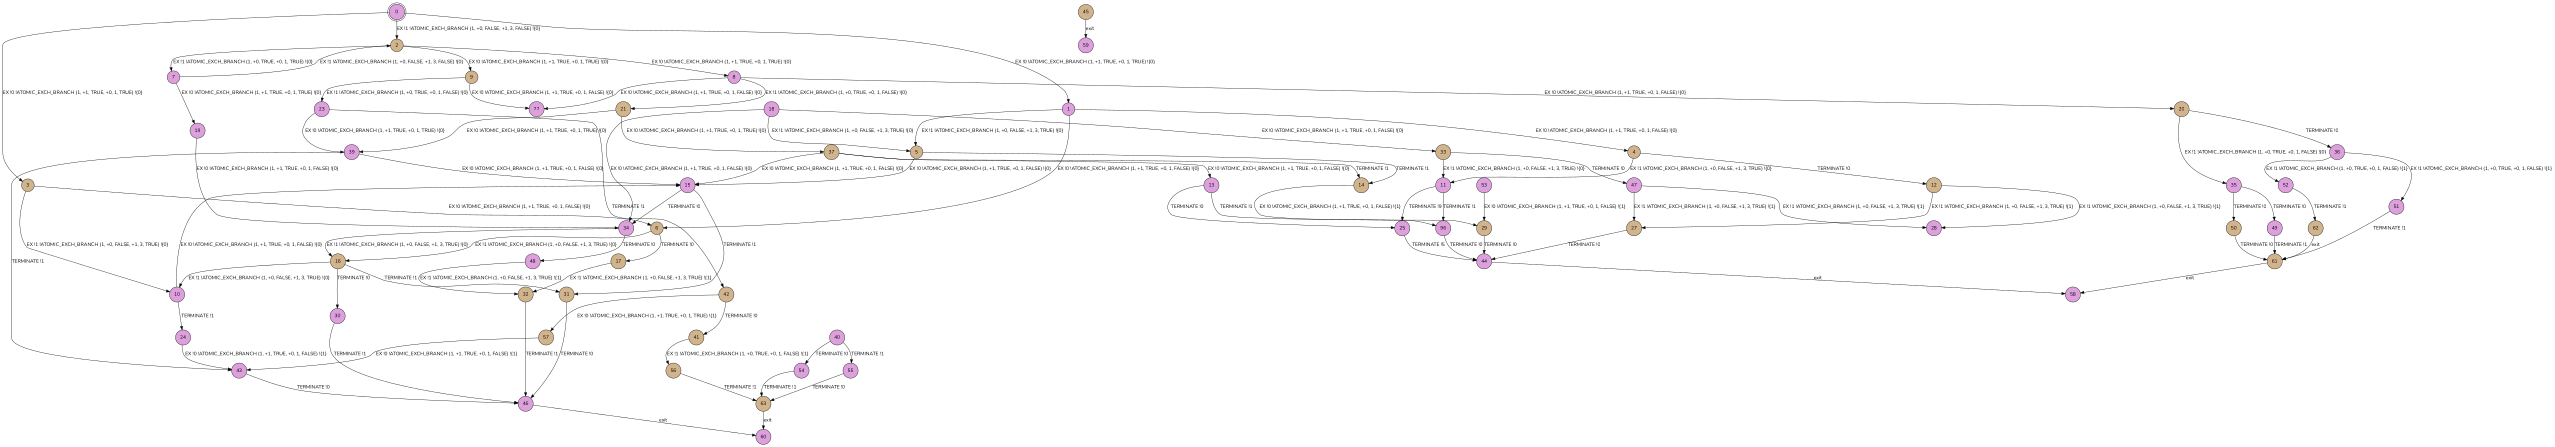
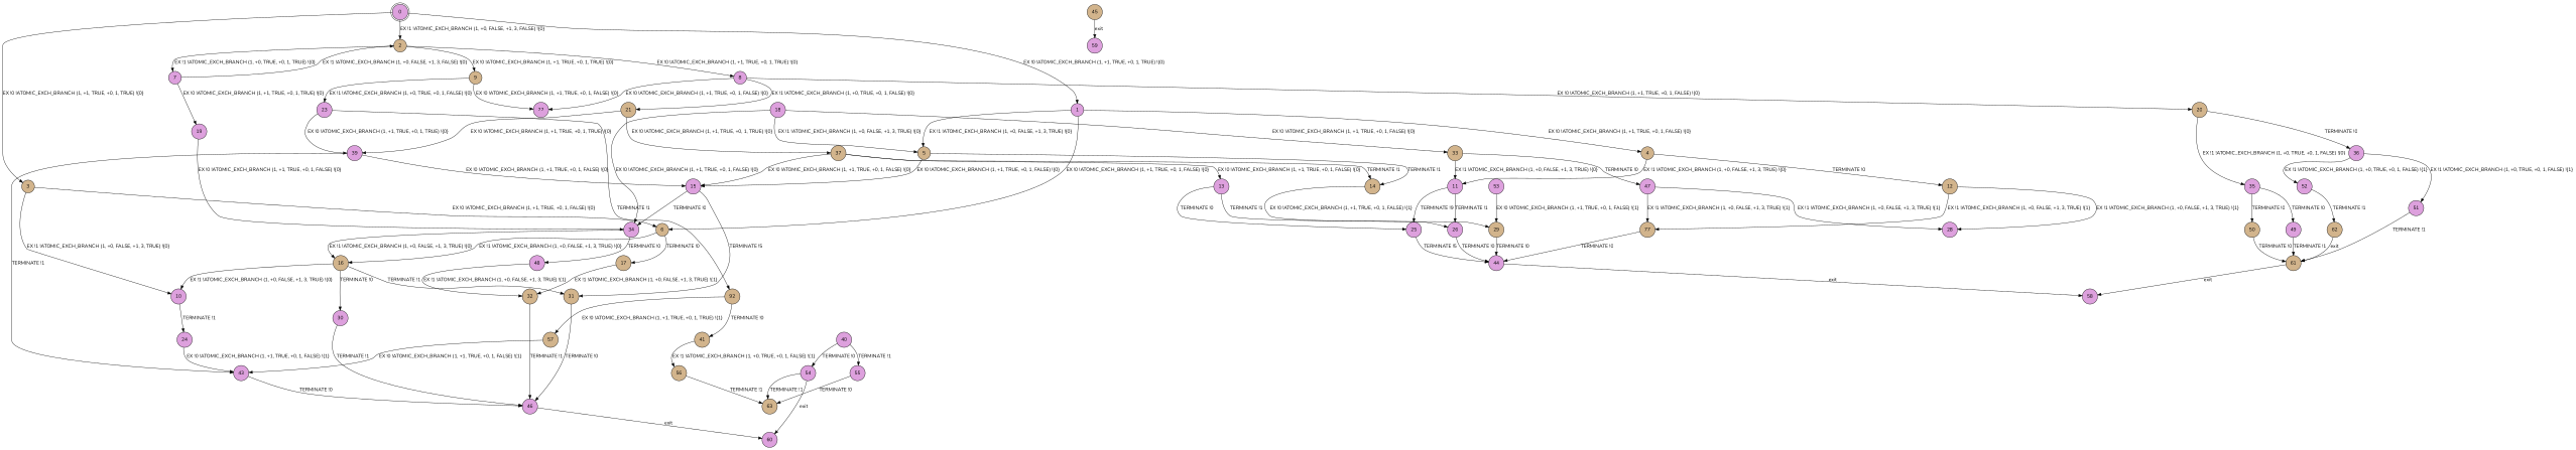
  digraph {
    fontname=Nunito
    node [fillcolor=plum fontname=Nunito shape=circle style=filled]
    edge [fontname=Nunito]
    0 [peripheries=2]
    1
    2 [fillcolor=tan]
    3 [fillcolor=tan]
    4 [fillcolor=tan]
    5 [fillcolor=tan]
    6 [fillcolor=tan]
    7
    8
    9 [fillcolor=tan]
    10
    11
    12 [fillcolor=tan]
    14 [fillcolor=tan]
    15
    16 [fillcolor=tan]
    17 [fillcolor=tan]
    19
    20 [fillcolor=tan]
    21 [fillcolor=tan]
    22
    23
    24
    25
-   26 [label=96]
-   27 [fillcolor=tan]
+   26
+   27 [fillcolor=tan label=77]
    28
    13
    29 [fillcolor=tan]
    31 [fillcolor=tan]
    34
    30
    32 [fillcolor=tan]
    18
    33 [fillcolor=tan]
    35
    36
    37 [fillcolor=tan]
    39
-   42 [fillcolor=tan]
+   42 [fillcolor=tan label=92]
    43
    44
    46
    47
    48
    49
    50 [fillcolor=tan]
    51
    52
    40
    54
    55
    41 [fillcolor=tan]
    56 [fillcolor=tan]
    57 [fillcolor=tan]
    58
    45 [fillcolor=tan]
    59
    60
    61 [fillcolor=tan]
    62 [fillcolor=tan]
    53
    63 [fillcolor=tan]
    0 -> 1 [label="EX !0 !ATOMIC_EXCH_BRANCH (1, +1, TRUE, +0, 1, TRUE) !{0}"]
    0 -> 2 [label="EX !1 !ATOMIC_EXCH_BRANCH (1, +0, FALSE, +1, 3, FALSE) !{0}"]
    0 -> 3 [label="EX !0 !ATOMIC_EXCH_BRANCH (1, +1, TRUE, +0, 1, TRUE) !{0}"]
    1 -> 4 [label="EX !0 !ATOMIC_EXCH_BRANCH (1, +1, TRUE, +0, 1, FALSE) !{0}"]
    1 -> 5 [label="EX !1 !ATOMIC_EXCH_BRANCH (1, +0, FALSE, +1, 3, TRUE) !{0}"]
    1 -> 6 [label="EX !0 !ATOMIC_EXCH_BRANCH (1, +1, TRUE, +0, 1, FALSE) !{0}"]
    2 -> 7 [label="EX !1 !ATOMIC_EXCH_BRANCH (1, +0, TRUE, +0, 1, TRUE) !{0}"]
    2 -> 8 [label="EX !0 !ATOMIC_EXCH_BRANCH (1, +1, TRUE, +0, 1, TRUE) !{0}"]
    2 -> 9 [label="EX !0 !ATOMIC_EXCH_BRANCH (1, +1, TRUE, +0, 1, TRUE) !{0}"]
    3 -> 6 [label="EX !0 !ATOMIC_EXCH_BRANCH (1, +1, TRUE, +0, 1, FALSE) !{0}"]
    3 -> 10 [label="EX !1 !ATOMIC_EXCH_BRANCH (1, +0, FALSE, +1, 3, TRUE) !{0}"]
    4 -> 11 [label="EX !1 !ATOMIC_EXCH_BRANCH (1, +0, FALSE, +1, 3, TRUE) !{0}"]
    4 -> 12 [label="TERMINATE !0"]
    5 -> 14 [label="TERMINATE !1"]
    5 -> 15 [label="EX !0 !ATOMIC_EXCH_BRANCH (1, +1, TRUE, +0, 1, FALSE) !{0}"]
    6 -> 16 [label="EX !1 !ATOMIC_EXCH_BRANCH (1, +0, FALSE, +1, 3, TRUE) !{0}"]
    6 -> 17 [label="TERMINATE !0"]
    7 -> 2 [label="EX !1 !ATOMIC_EXCH_BRANCH (1, +0, FALSE, +1, 3, FALSE) !{0}"]
    7 -> 19 [label="EX !0 !ATOMIC_EXCH_BRANCH (1, +1, TRUE, +0, 1, TRUE) !{0}"]
    8 -> 20 [label="EX !0 !ATOMIC_EXCH_BRANCH (1, +1, TRUE, +0, 1, FALSE) !{0}"]
    8 -> 21 [label="EX !1 !ATOMIC_EXCH_BRANCH (1, +0, TRUE, +0, 1, FALSE) !{0}"]
    8 -> 22 [label="EX !0 !ATOMIC_EXCH_BRANCH (1, +1, TRUE, +0, 1, FALSE) !{0}"]
    9 -> 22 [label="EX !0 !ATOMIC_EXCH_BRANCH (1, +1, TRUE, +0, 1, FALSE) !{0}"]
    9 -> 23 [label="EX !1 !ATOMIC_EXCH_BRANCH (1, +0, TRUE, +0, 1, FALSE) !{0}"]
-   10 -> 15 [label="EX !0 !ATOMIC_EXCH_BRANCH (1, +1, TRUE, +0, 1, FALSE) !{0}"]
    10 -> 24 [label="TERMINATE !1"]
    11 -> 25 [label="TERMINATE !9"]
    11 -> 26 [label="TERMINATE !1"]
    12 -> 27 [label="EX !1 !ATOMIC_EXCH_BRANCH (1, +0, FALSE, +1, 3, TRUE) !{1}"]
    12 -> 28 [label="EX !1 !ATOMIC_EXCH_BRANCH (1, +0, FALSE, +1, 3, TRUE) !{1}"]
    14 -> 29 [label="EX !0 !ATOMIC_EXCH_BRANCH (1, +1, TRUE, +0, 1, FALSE) !{1}"]
-   15 -> 31 [label="TERMINATE !1"]
+   15 -> 31 [label="TERMINATE !5"]
    15 -> 34 [label="TERMINATE !0"]
    16 -> 10 [label="EX !1 !ATOMIC_EXCH_BRANCH (1, +0, FALSE, +1, 3, TRUE) !{0}"]
    16 -> 31 [label="TERMINATE !1"]
    16 -> 30 [label="TERMINATE !0"]
    17 -> 32 [label="EX !1 !ATOMIC_EXCH_BRANCH (1, +0, FALSE, +1, 3, TRUE) !{1}"]
    19 -> 34 [label="EX !0 !ATOMIC_EXCH_BRANCH (1, +1, TRUE, +0, 1, FALSE) !{0}"]
    20 -> 35 [label="EX !1 !ATOMIC_EXCH_BRANCH (1, +0, TRUE, +0, 1, FALSE) !{0}"]
    20 -> 36 [label="TERMINATE !0"]
    21 -> 37 [label="EX !0 !ATOMIC_EXCH_BRANCH (1, +1, TRUE, +0, 1, TRUE) !{0}"]
    21 -> 39 [label="EX !0 !ATOMIC_EXCH_BRANCH (1, +1, TRUE, +0, 1, TRUE) !{0}"]
    23 -> 39 [label="EX !0 !ATOMIC_EXCH_BRANCH (1, +1, TRUE, +0, 1, TRUE) !{0}"]
    23 -> 42 [label="TERMINATE !1"]
    24 -> 43 [label="EX !0 !ATOMIC_EXCH_BRANCH (1, +1, TRUE, +0, 1, FALSE) !{1}"]
    25 -> 44 [label="TERMINATE !5"]
    26 -> 44 [label="TERMINATE !0"]
    27 -> 44 [label="TERMINATE !0"]
    13 -> 25 [label="TERMINATE !0"]
    13 -> 26 [label="TERMINATE !1"]
    29 -> 44 [label="TERMINATE !0"]
    31 -> 46 [label="TERMINATE !0"]
    34 -> 16 [label="EX !1 !ATOMIC_EXCH_BRANCH (1, +0, FALSE, +1, 3, TRUE) !{0}"]
    34 -> 48 [label="TERMINATE !0"]
    30 -> 46 [label="TERMINATE !1"]
    32 -> 46 [label="TERMINATE !1"]
    18 -> 5 [label="EX !1 !ATOMIC_EXCH_BRANCH (1, +0, FALSE, +1, 3, TRUE) !{0}"]
    18 -> 34 [label="EX !0 !ATOMIC_EXCH_BRANCH (1, +1, TRUE, +0, 1, FALSE) !{0}"]
    18 -> 33 [label="EX !0 !ATOMIC_EXCH_BRANCH (1, +1, TRUE, +0, 1, FALSE) !{0}"]
    33 -> 11 [label="EX !1 !ATOMIC_EXCH_BRANCH (1, +0, FALSE, +1, 3, TRUE) !{0}"]
    33 -> 47 [label="TERMINATE !0"]
    35 -> 49 [label="TERMINATE !0"]
    35 -> 50 [label="TERMINATE !0"]
    36 -> 51 [label="EX !1 !ATOMIC_EXCH_BRANCH (1, +0, TRUE, +0, 1, FALSE) !{1}"]
    36 -> 52 [label="EX !1 !ATOMIC_EXCH_BRANCH (1, +0, TRUE, +0, 1, FALSE) !{1}"]
    37 -> 14 [label="TERMINATE !1"]
    37 -> 15 [label="EX !0 !ATOMIC_EXCH_BRANCH (1, +1, TRUE, +0, 1, FALSE) !{0}"]
    37 -> 13 [label="EX !0 !ATOMIC_EXCH_BRANCH (1, +1, TRUE, +0, 1, FALSE) !{0}"]
    39 -> 15 [label="EX !0 !ATOMIC_EXCH_BRANCH (1, +1, TRUE, +0, 1, FALSE) !{0}"]
    39 -> 43 [label="TERMINATE !1"]
    42 -> 41 [label="TERMINATE !0"]
    42 -> 57 [label="EX !0 !ATOMIC_EXCH_BRANCH (1, +1, TRUE, +0, 1, TRUE) !{1}"]
    43 -> 46 [label="TERMINATE !0"]
    44 -> 58 [label=exit]
    46 -> 60 [label=exit]
    47 -> 27 [label="EX !1 !ATOMIC_EXCH_BRANCH (1, +0, FALSE, +1, 3, TRUE) !{1}"]
    47 -> 28 [label="EX !1 !ATOMIC_EXCH_BRANCH (1, +0, FALSE, +1, 3, TRUE) !{1}"]
    48 -> 32 [label="EX !1 !ATOMIC_EXCH_BRANCH (1, +0, FALSE, +1, 3, TRUE) !{1}"]
    49 -> 61 [label="TERMINATE !1"]
    50 -> 61 [label="TERMINATE !0"]
    51 -> 61 [label="TERMINATE !1"]
    52 -> 62 [label="TERMINATE !1"]
    40 -> 54 [label="TERMINATE !0"]
    40 -> 55 [label="TERMINATE !1"]
    54 -> 63 [label="TERMINATE !1"]
    55 -> 63 [label="TERMINATE !0"]
    41 -> 56 [label="EX !1 !ATOMIC_EXCH_BRANCH (1, +0, TRUE, +0, 1, FALSE) !{1}"]
    56 -> 63 [label="TERMINATE !1"]
    57 -> 43 [label="EX !0 !ATOMIC_EXCH_BRANCH (1, +1, TRUE, +0, 1, FALSE) !{1}"]
    45 -> 59 [label=exit]
    61 -> 58 [label=exit]
    62 -> 61 [label=exit]
    53 -> 29 [label="EX !0 !ATOMIC_EXCH_BRANCH (1, +1, TRUE, +0, 1, FALSE) !{1}"]
-   63 -> 60 [label=exit]
+   54 -> 60 [label=exit]
  }
